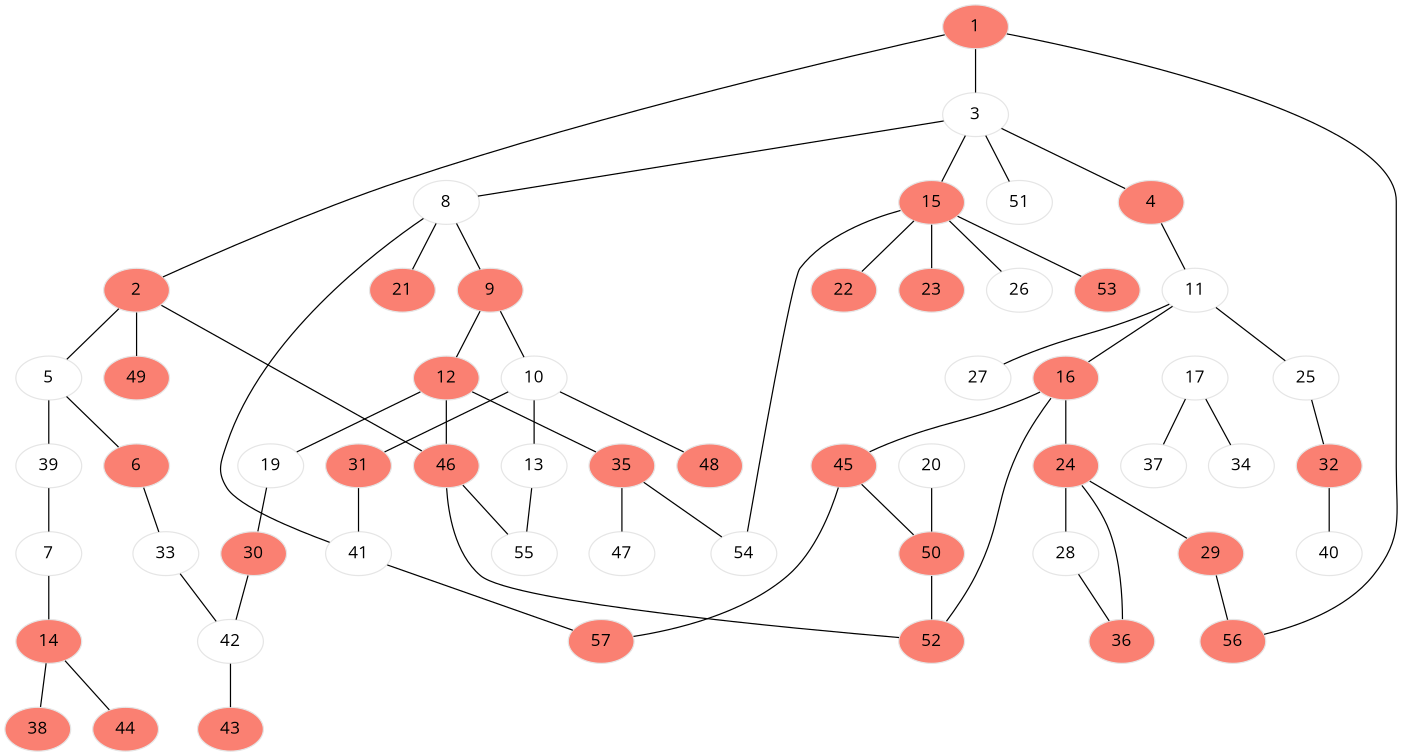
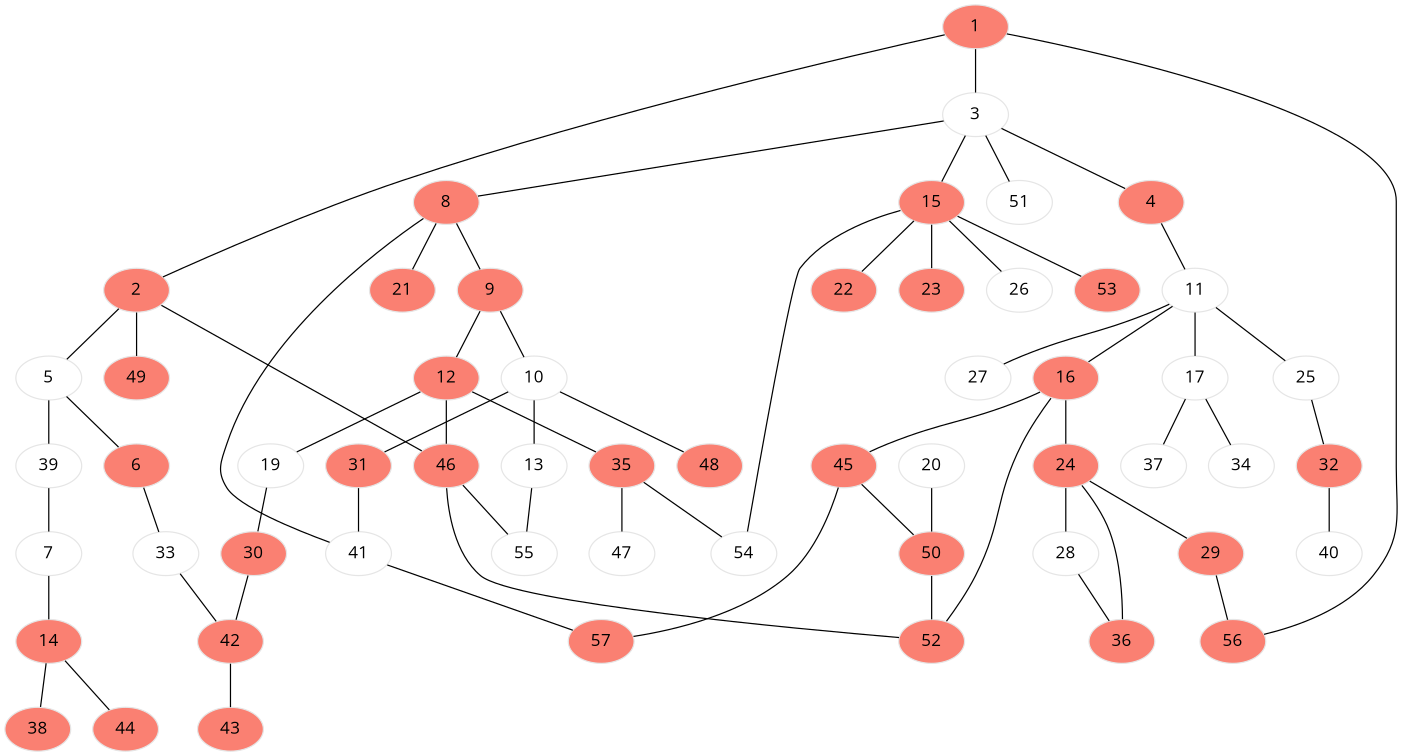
  graph {
    fontname="Open Sans"
    node [color=gray90 fillcolor=salmon fontname="Open Sans" style=filled]
    edge [fontname="Open Sans"]
    1
    2
    3 [fillcolor=white]
    56
    5 [fillcolor=white]
    46
    49
    4
-   8 [fillcolor=white]
+   8
    15
    51 [fillcolor=white]
    6
    39 [fillcolor=white]
    55 [fillcolor=white]
    52
    11 [fillcolor=white]
    9
    21
    41 [fillcolor=white]
    22
    23
    26 [fillcolor=white]
    53
    54 [fillcolor=white]
    16
    17 [fillcolor=white]
    25 [fillcolor=white]
    27 [fillcolor=white]
    33 [fillcolor=white]
    7 [fillcolor=white]
    14
-   42 [fillcolor=white]
+   42
    38
    44
    10 [fillcolor=white]
    12
    57
    13 [fillcolor=white]
    31
    48
    19 [fillcolor=white]
    35
    24
    45
    34 [fillcolor=white]
    37 [fillcolor=white]
    32
    30
    47 [fillcolor=white]
    28 [fillcolor=white]
    29
    36
    50
    20 [fillcolor=white]
    40 [fillcolor=white]
    43
    1 -- 2
    1 -- 3
    1 -- 56
    2 -- 5
    2 -- 46
    2 -- 49
    3 -- 4
    3 -- 8
    3 -- 15
    3 -- 51
    5 -- 6
    5 -- 39
    46 -- 55
    46 -- 52
    4 -- 11
    8 -- 9
    8 -- 21
    8 -- 41
    15 -- 22
    15 -- 23
    15 -- 26
    15 -- 53
    15 -- 54
    6 -- 33
    39 -- 7
    11 -- 16
+   11 -- 17
    11 -- 25
    11 -- 27
    9 -- 10
    9 -- 12
    41 -- 57
    16 -- 52
    16 -- 24
    16 -- 45
    17 -- 34
    17 -- 37
    25 -- 32
    33 -- 42
    7 -- 14
    14 -- 38
    14 -- 44
    42 -- 43
    10 -- 13
    10 -- 31
    10 -- 48
    12 -- 46
    12 -- 19
    12 -- 35
    13 -- 55
    31 -- 41
    19 -- 30
    35 -- 54
    35 -- 47
    24 -- 28
    24 -- 29
    24 -- 36
    45 -- 57
    45 -- 50
    32 -- 40
    30 -- 42
    28 -- 36
    29 -- 56
    50 -- 52
    20 -- 50
  }
